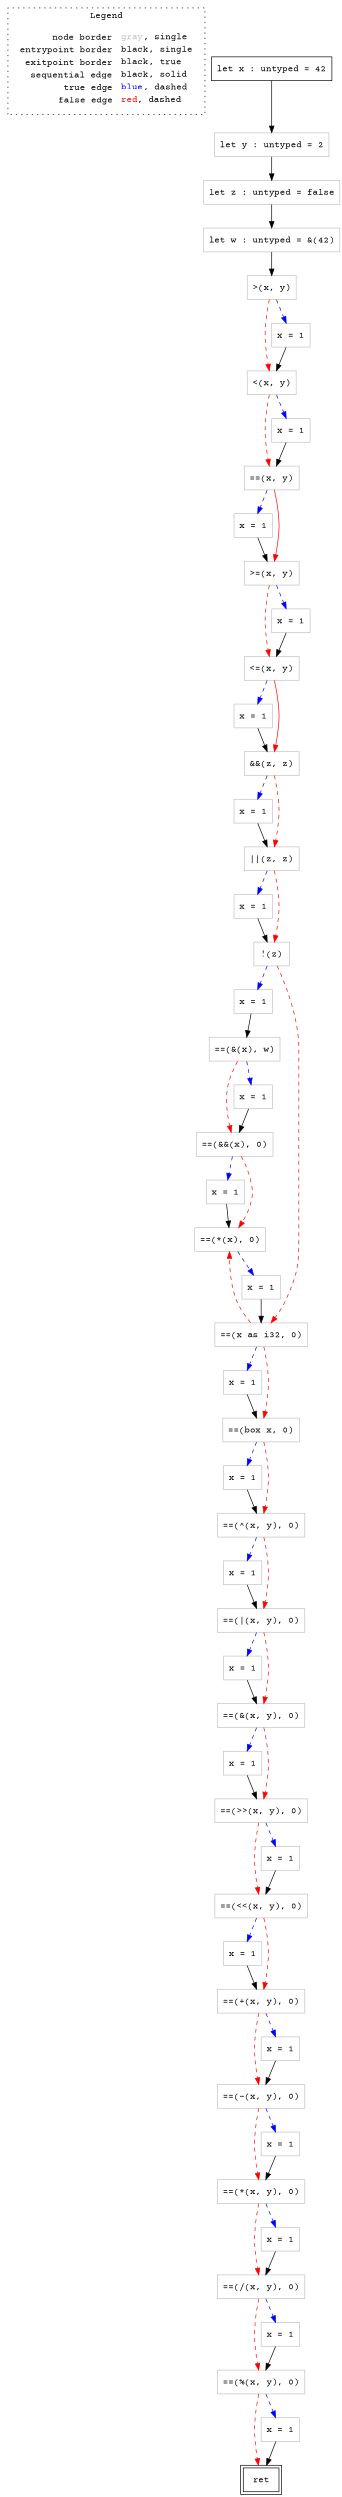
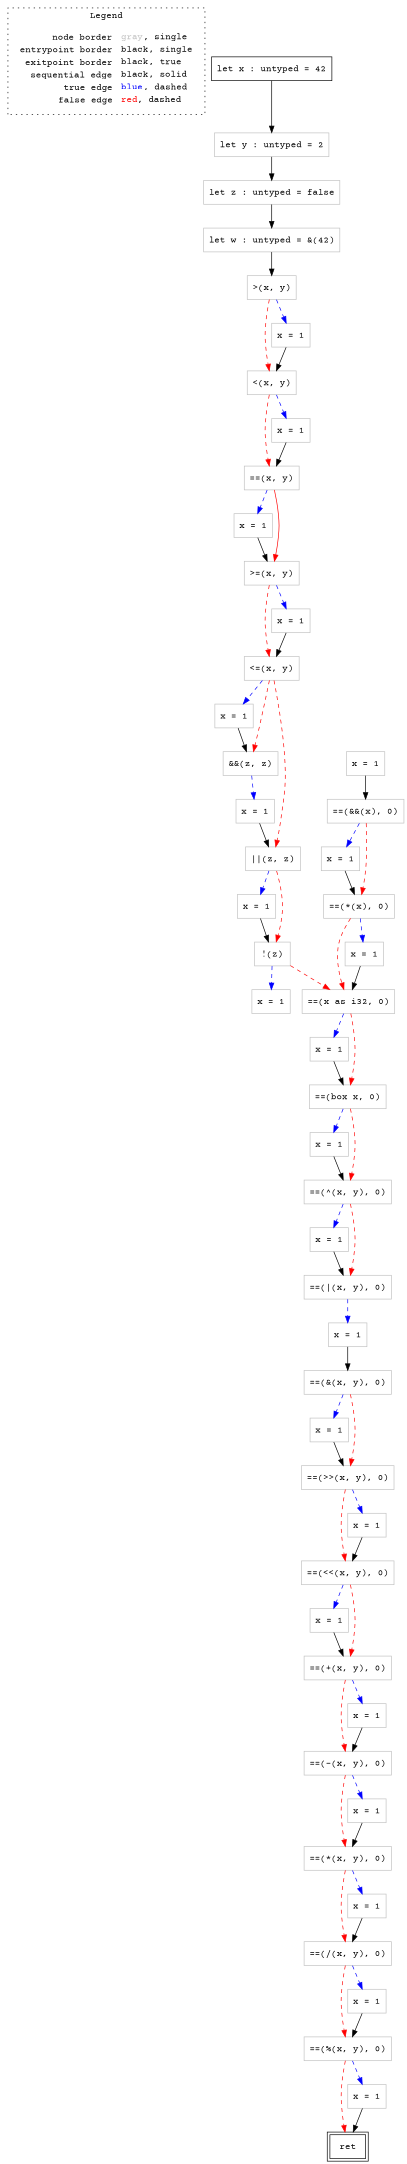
  digraph {
    fontname="Courier Prime"
    node [fontname="Courier Prime" shape=rect color=gray]
    edge [color=black fontname="Courier Prime" style=dashed]
    n1 [label=<<table border="0" cellpadding="2" cellspacing="0" cellborder="0"><tr><td align="right">node border&nbsp;</td><td align="left"><font color="gray">gray</font>, single</td></tr><tr><td align="right">entrypoint border&nbsp;</td><td align="left"><font color="black">black</font>, single</td></tr><tr><td align="right">exitpoint border&nbsp;</td><td align="left"><font color="black">black</font>, true</td></tr><tr><td align="right">sequential edge&nbsp;</td><td align="left"><font color="black">black</font>, solid</td></tr><tr><td align="right">true edge&nbsp;</td><td align="left"><font color="blue">blue</font>, dashed</td></tr><tr><td align="right">false edge&nbsp;</td><td align="left"><font color="red">red</font>, dashed</td></tr></table>> shape=plaintext color=""]
    n2 [color=black label=<let x : untyped = 42>]
    n3 [label=<let y : untyped = 2>]
    n4 [label=<let z : untyped = false>]
    n5 [label=<x = 1>]
    n6 [label=<==(&gt;&gt;(x, y), 0)>]
    n7 [label=<==(&lt;&lt;(x, y), 0)>]
    n8 [label=<x = 1>]
    n9 [label=<x = 1>]
    n10 [label=<==(box x, 0)>]
    n11 [label=<x = 1>]
    n12 [label=<==(^(x, y), 0)>]
    n13 [label=<x = 1>]
    n14 [label=<!(z)>]
    n15 [label=<x = 1>]
    n16 [label=<==(x as i32, 0)>]
-   n17 [label=<==(&amp;(x), w)>]
    n18 [label=<==(&amp;&amp;(x), 0)>]
    n19 [label=<x = 1>]
    n20 [label=<x = 1>]
    n21 [label=<==(+(x, y), 0)>]
    n22 [color=black label=<ret> peripheries=2]
    n23 [label=<x = 1>]
    n24 [label=<==(|(x, y), 0)>]
    n25 [label=<x = 1>]
    n26 [label=<==(&amp;(x, y), 0)>]
    n27 [label=<==(-(x, y), 0)>]
    n28 [label=<==(*(x, y), 0)>]
    n29 [label=<x = 1>]
    n30 [label=<==(/(x, y), 0)>]
    n31 [label=<x = 1>]
    n32 [label=<&gt;(x, y)>]
    n33 [label=<&lt;(x, y)>]
    n34 [label=<x = 1>]
    n35 [label=<==(x, y)>]
    n36 [label=<x = 1>]
    n37 [label=<x = 1>]
    n38 [label=<&gt;=(x, y)>]
    n39 [label=<x = 1>]
    n40 [label=<==(*(x), 0)>]
    n41 [label=<&lt;=(x, y)>]
    n42 [label=<x = 1>]
    n43 [label=<&amp;&amp;(z, z)>]
    n44 [label=<x = 1>]
    n45 [label=<||(z, z)>]
    n46 [label=<x = 1>]
    n47 [label=<x = 1>]
    n48 [label=<let w : untyped = &amp;(42)>]
    n49 [label=<x = 1>]
    n50 [label=<==(%(x, y), 0)>]
    n51 [label=<x = 1>]
    n52 [label=<x = 1>]
    subgraph cluster_1 {
      label=Legend
      style=dotted
      n1
    }
    n2 -> n3 [style=""]
    n3 -> n4 [style=""]
    n4 -> n48 [style=""]
    n5 -> n6 [style=""]
    n6 -> n7 [color=red]
    n6 -> n8 [color=blue]
    n7 -> n20 [color=blue]
    n7 -> n21 [color=red]
    n8 -> n7 [style=""]
    n9 -> n10 [style=""]
    n10 -> n11 [color=blue]
    n10 -> n12 [color=red]
    n11 -> n12 [style=""]
    n12 -> n23 [color=blue]
    n12 -> n24 [color=red]
    n13 -> n14 [style=""]
    n14 -> n15 [color=blue]
    n14 -> n16 [color=red]
-   n15 -> n17 [style=""]
    n16 -> n9 [color=blue]
    n16 -> n10 [color=red]
-   n17 -> n18 [color=red]
-   n17 -> n19 [color=blue]
    n18 -> n39 [color=blue]
    n18 -> n40 [color=red]
    n19 -> n18 [style=""]
    n20 -> n21 [style=""]
    n21 -> n27 [color=red]
    n21 -> n46 [color=blue]
    n23 -> n24 [style=""]
    n24 -> n25 [color=blue]
-   n24 -> n26 [color=red]
    n25 -> n26 [style=""]
    n26 -> n5 [color=blue]
    n26 -> n6 [color=red]
    n27 -> n28 [color=red]
    n27 -> n29 [color=blue]
    n28 -> n30 [color=red]
    n28 -> n31 [color=blue]
    n29 -> n28 [style=""]
    n30 -> n50 [color=red]
    n30 -> n52 [color=blue]
    n31 -> n30 [style=""]
    n32 -> n33 [color=red]
    n32 -> n34 [color=blue]
    n33 -> n35 [color=red]
    n33 -> n36 [color=blue]
    n34 -> n33 [style=""]
    n35 -> n37 [color=blue]
    n35 -> n38 [color=red style=solid]
    n36 -> n35 [style=""]
    n37 -> n38 [style=""]
    n38 -> n41 [color=red]
    n38 -> n49 [color=blue]
    n39 -> n40 [style=""]
-   n16 -> n40 [color=red]
+   n40 -> n16 [color=red]
    n40 -> n47 [color=blue]
    n41 -> n42 [color=blue]
-   n41 -> n43 [color=red style=solid]
+   n41 -> n43 [color=red]
    n42 -> n43 [style=""]
    n43 -> n44 [color=blue]
-   n43 -> n45 [color=red]
+   n41 -> n45 [color=red]
    n44 -> n45 [style=""]
    n45 -> n13 [color=blue]
    n45 -> n14 [color=red]
    n46 -> n27 [style=""]
    n47 -> n16 [style=""]
    n48 -> n32 [style=""]
    n49 -> n41 [style=""]
    n50 -> n22 [color=red]
    n50 -> n51 [color=blue]
    n51 -> n22 [style=""]
    n52 -> n50 [style=""]
  }
